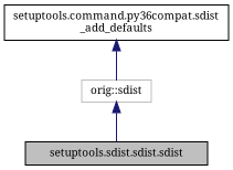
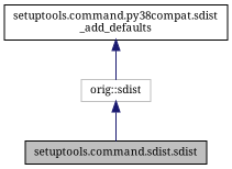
  digraph {
    fontname="Noto Serif"
    node [color=black fillcolor=white fontname="Noto Serif" fontsize=10 shape=record style=filled]
    edge [color=midnightblue dir=back fontname="Noto Serif" fontsize=10 labelfontname=Helvetica labelfontsize=10 style=solid]
-   n1 [fillcolor=grey75 fontcolor=black height=0.2 label="setuptools.sdist.sdist.sdist" width=0.4]
-   n2 [height=0.2 label="setuptools.command.py36compat.sdist\l_add_defaults" width=0.4]
+   n1 [fillcolor=grey75 fontcolor=black height=0.2 label="setuptools.command.sdist.sdist" width=0.4]
+   n2 [height=0.2 label="setuptools.command.py38compat.sdist\l_add_defaults" width=0.4]
    n3 [color=grey75 height=0.2 label="orig::sdist" width=0.4]
    n2 -> n3
    n3 -> n1
  }
